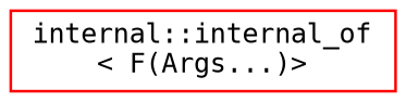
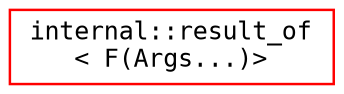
  digraph {
    rankdir=LR
    fontname="DejaVu Sans Mono"
-   n1 [color=red fillcolor=white fontname="DejaVu Sans Mono" fontsize=10 height=0.2 label="internal::internal_of\l\< F(Args...)\>" shape=box style=filled width=0.4]
+   n1 [color=red fillcolor=white fontname="DejaVu Sans Mono" fontsize=10 height=0.2 label="internal::result_of\l\< F(Args...)\>" shape=box style=filled width=0.4]
  }
